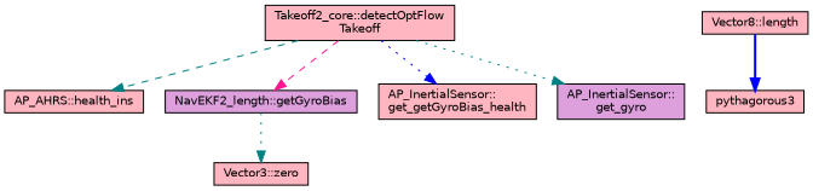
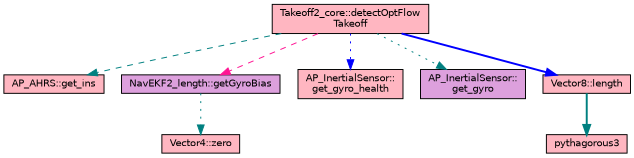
  digraph {
    rankdir=TB
    node [color=black fillcolor=lightpink fontname=Helvetica fontsize=10 shape=record style=filled]
    edge [color=teal fontname=Helvetica fontsize=10 labelfontname=Helvetica labelfontsize=10 style=dotted]
    n1 [fontcolor=black height=0.2 label="Takeoff2_core::detectOptFlow\lTakeoff" width=0.4]
-   n2 [height=0.2 label="AP_AHRS::health_ins" width=0.4]
+   n2 [height=0.2 label="AP_AHRS::get_ins" width=0.4]
    n3 [fillcolor=plum height=0.2 label="NavEKF2_length::getGyroBias" width=0.4]
-   n4 [height=0.2 label="AP_InertialSensor::\lget_getGyroBias_health" width=0.4]
+   n4 [height=0.2 label="AP_InertialSensor::\lget_gyro_health" width=0.4]
    n5 [fillcolor=plum height=0.2 label="AP_InertialSensor::\lget_gyro" width=0.4]
    n6 [height=0.2 label="Vector8::length" width=0.4]
-   n7 [height=0.2 label="Vector3::zero" width=0.4]
+   n7 [height=0.2 label="Vector4::zero" width=0.4]
    n8 [height=0.2 label=pythagorous3 width=0.4]
    n1 -> n2 [style=dashed]
    n1 -> n3 [color=deeppink style=dashed]
    n1 -> n4 [color=blue]
    n1 -> n5
+   n1 -> n6 [color=blue style=bold]
    n3 -> n7
-   n6 -> n8 [color=blue style=bold]
+   n6 -> n8 [style=bold]
  }
